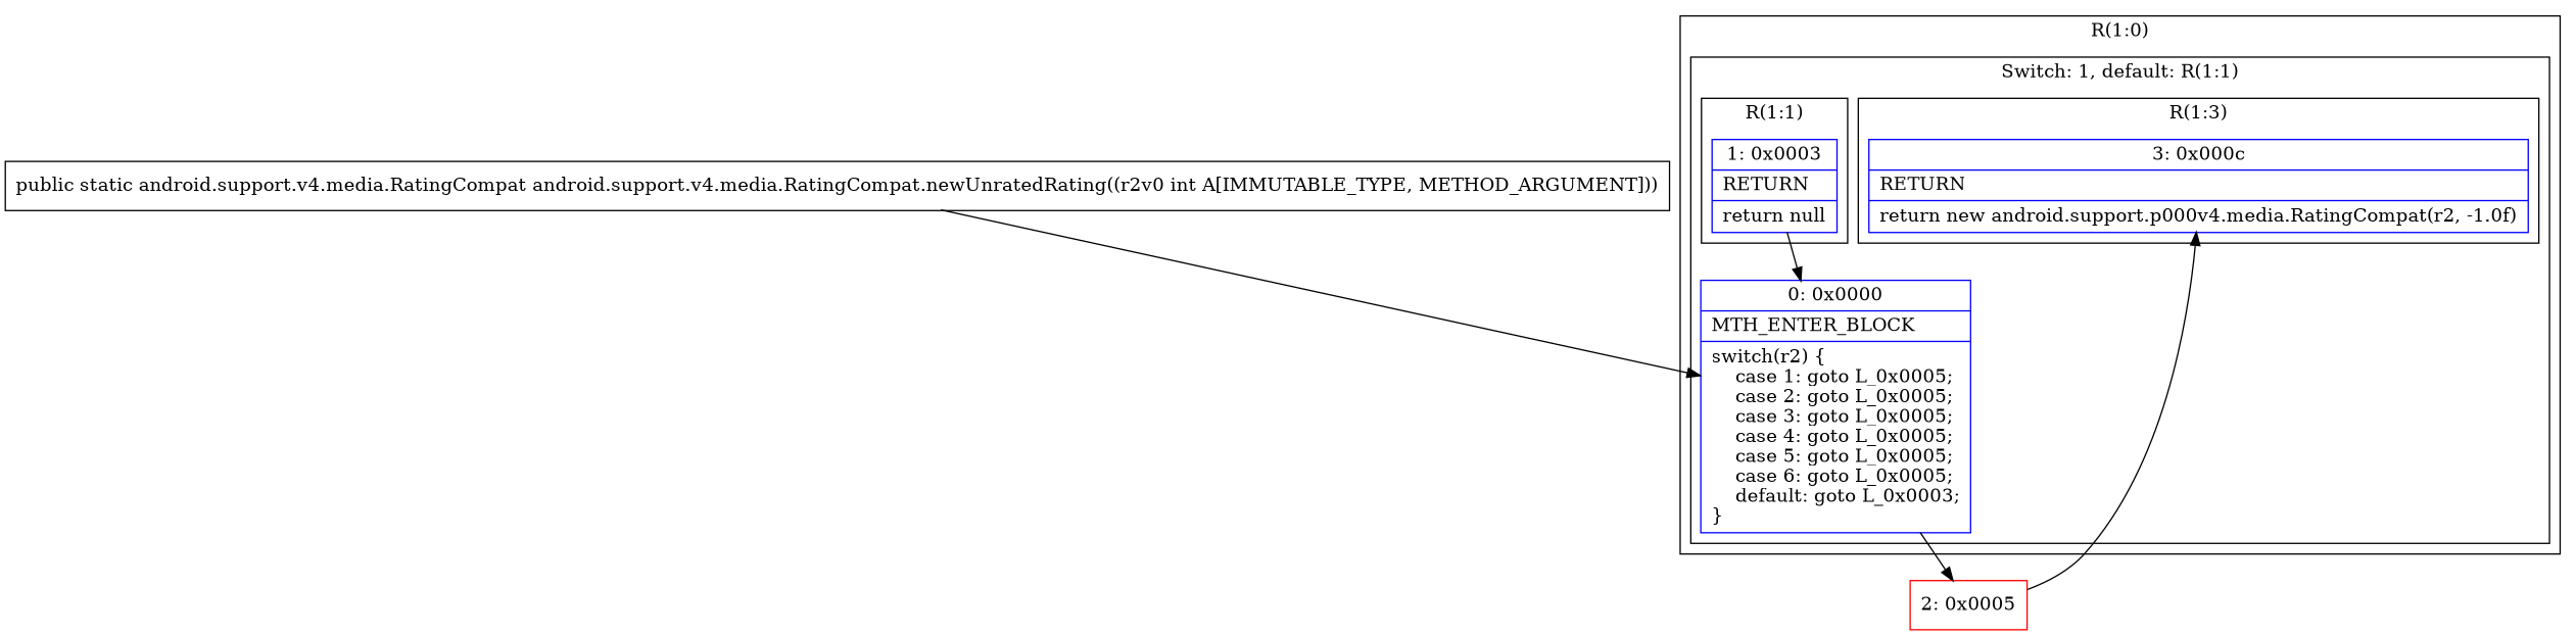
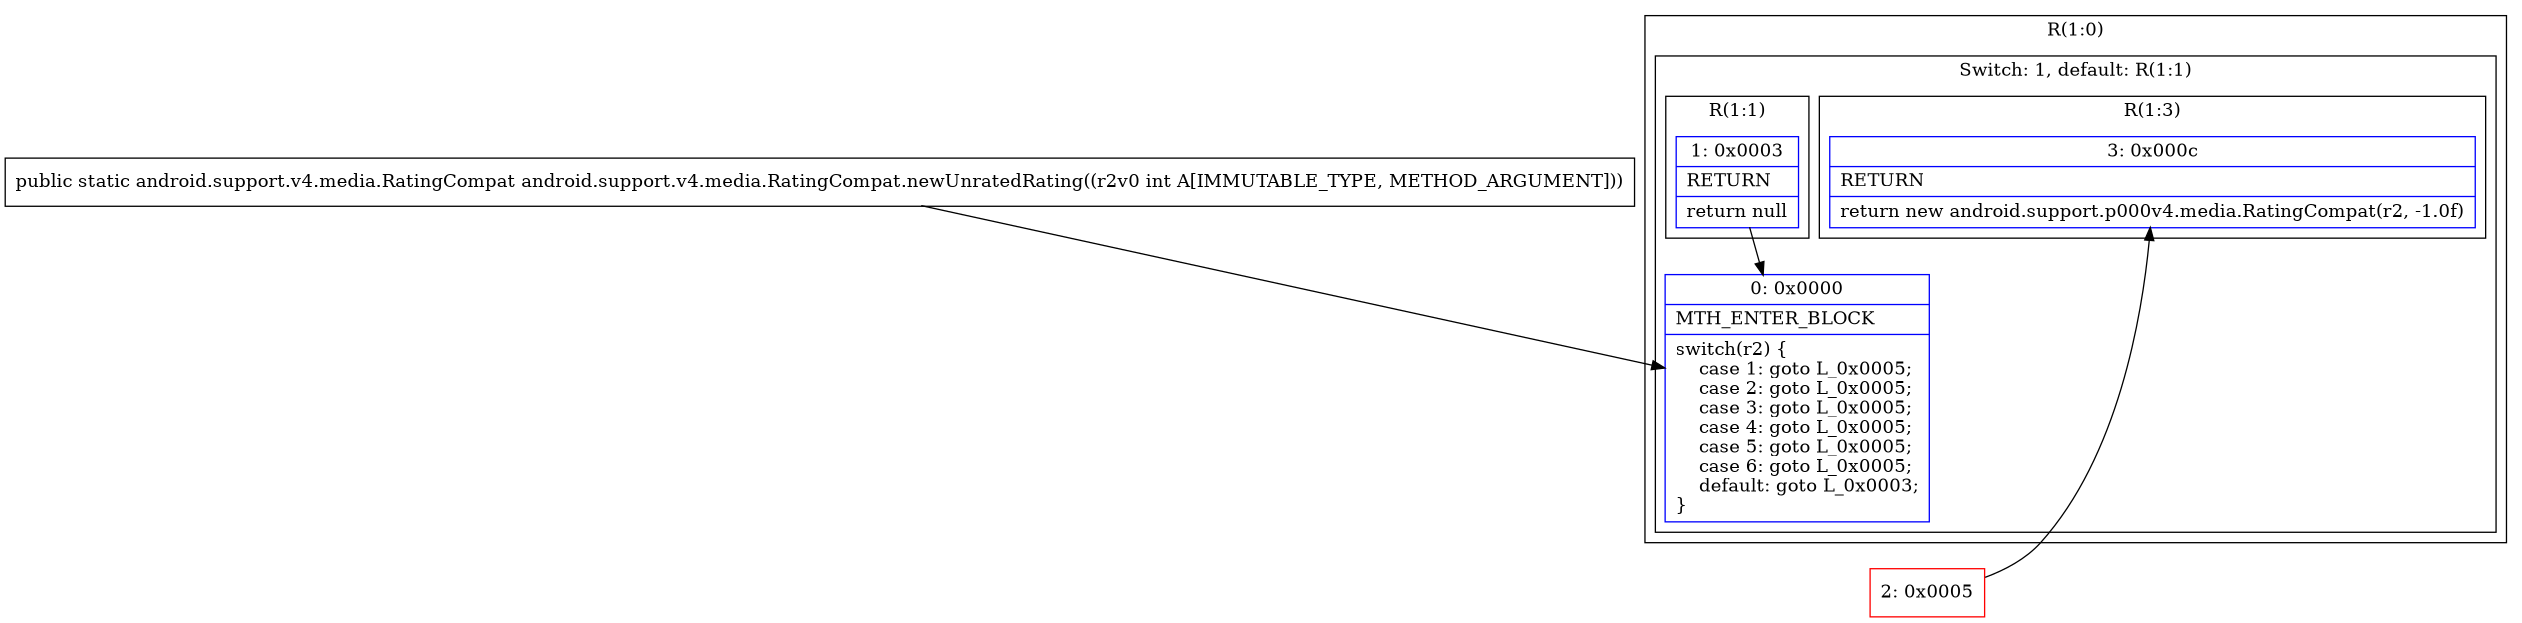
  digraph {
    node [color=blue shape=record]
    n1 [label="{3\:\ 0x000c|RETURN\l|return new android.support.p000v4.media.RatingCompat(r2, \-1.0f)\l}"]
    n2 [label="{1\:\ 0x0003|RETURN\l|return null\l}"]
    n3 [label="{0\:\ 0x0000|MTH_ENTER_BLOCK\l|switch(r2) \{\l    case 1: goto L_0x0005;\l    case 2: goto L_0x0005;\l    case 3: goto L_0x0005;\l    case 4: goto L_0x0005;\l    case 5: goto L_0x0005;\l    case 6: goto L_0x0005;\l    default: goto L_0x0003;\l\}\l}"]
    n4 [color=red label="{2\:\ 0x0005}"]
    n5 [label="{public static android.support.v4.media.RatingCompat android.support.v4.media.RatingCompat.newUnratedRating((r2v0 int A[IMMUTABLE_TYPE, METHOD_ARGUMENT])) }" color=""]
    subgraph cluster_1 {
      label="R(1:0)"
      subgraph cluster_2 {
        label="Switch: 1, default: R(1:1)"
        n3
        subgraph cluster_3 {
          label="R(1:3)"
          n1
        }
        subgraph cluster_4 {
          label="R(1:1)"
          n2
        }
      }
    }
    n2 -> n3
-   n3 -> n4
    n4 -> n1
    n5 -> n3
  }
